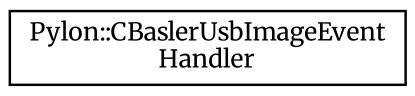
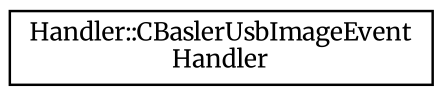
  digraph {
    rankdir=LR
    fontname=Merriweather
-   n1 [color=black fillcolor=white fontname=Merriweather fontsize=10 height=0.2 label="Pylon::CBaslerUsbImageEvent\lHandler" shape=record style=filled width=0.4]
+   n1 [color=black fillcolor=white fontname=Merriweather fontsize=10 height=0.2 label="Handler::CBaslerUsbImageEvent\lHandler" shape=record style=filled width=0.4]
  }
